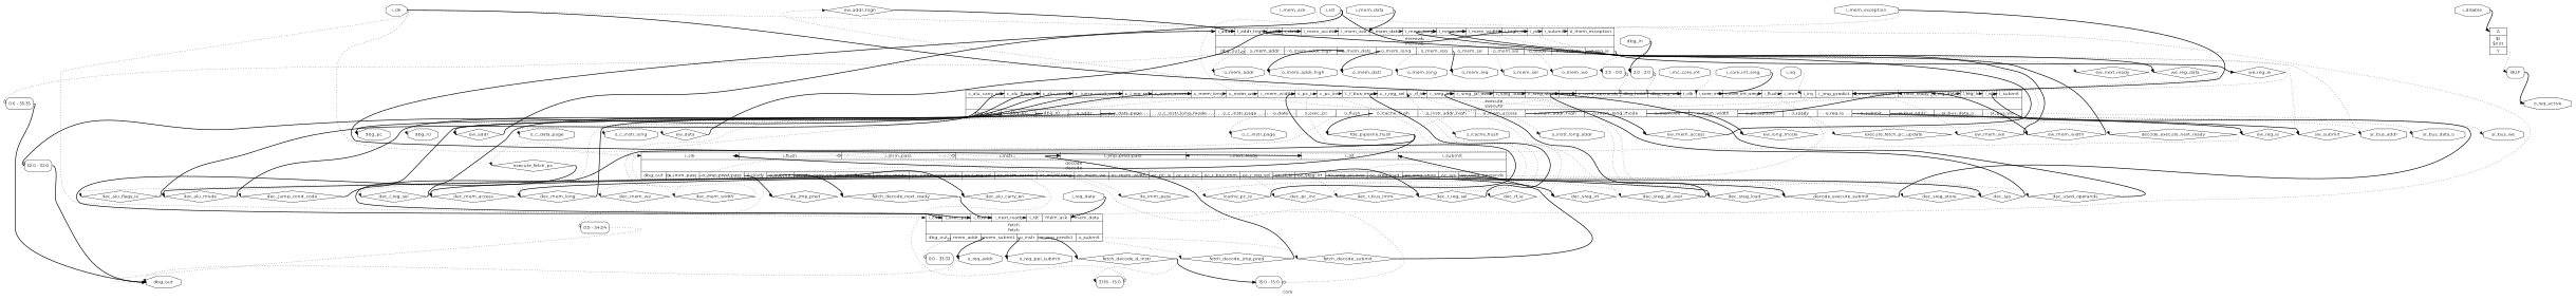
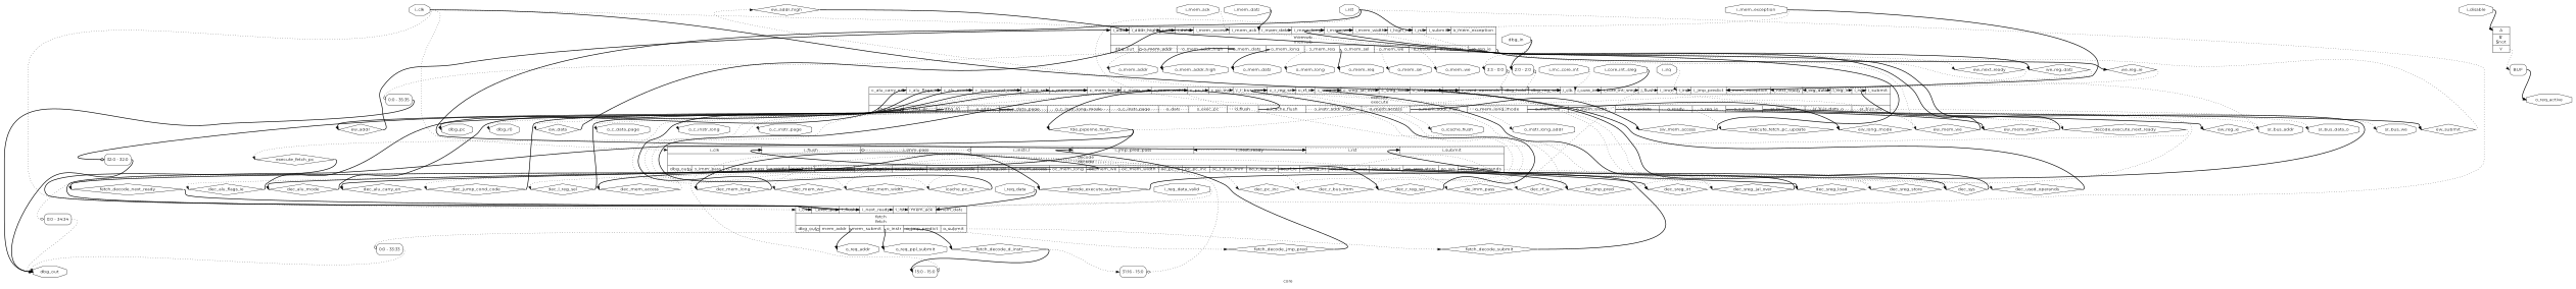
  digraph {
    fontname=Montserrat
    label=core
    rankdir=TB
    remincross=true
    node [color=black fontcolor=black fontname=Montserrat shape=diamond]
    edge [color=black fontname=Montserrat headport=w style=dotted tailport=e]
    n1 [label=ew_addr_high]
    n2 [label="{{<p78> i_addr|<p79> i_addr_high|<p77> i_clk|<p80> i_data|<p81> i_mem_access|<p62> i_mem_ack|<p65> i_mem_data|<p82> i_mem_long|<p83> i_mem_we|<p84> i_mem_width|<p85> i_high_ie|<p76> i_rst|<p86> i_submit|<p87> o_mem_exception}|memwb\nmemwb|{<p46> dbg_out|<p67> o_mem_addr|<p59> o_mem_addr_high|<p66> o_mem_data|<p60> o_mem_long|<p64> o_mem_req|<p61> o_mem_sel|<p63> o_mem_we|<p88> o_ready|<p89> o_reg_data|<p90> o_reg_ie}}" shape=record color="" fontcolor=""]
    n3 [label=ew_next_ready]
    n4 [label=we_reg_data]
    n5 [label=we_reg_ie]
    n6 [label=o_mem_addr_high shape=octagon]
    n7 [label=o_mem_long shape=octagon]
    n8 [label=o_mem_sel shape=octagon]
    n9 [label=o_mem_we shape=octagon]
    n10 [label=o_mem_req shape=octagon]
    n11 [label=o_mem_data shape=octagon]
    n12 [label=o_mem_addr shape=octagon]
    n13 [label="<s0> 0:0 - 35:35 " shape=record style=rounded color="" fontcolor=""]
    n14 [label=ew_long_mode]
    n15 [label="{{<p92> c_alu_carry_en|<p93> c_alu_flags_ie|<p94> c_alu_mode|<p95> c_jump_cond_code|<p96> c_l_reg_sel|<p97> c_mem_access|<p98> c_mem_long|<p99> c_mem_we|<p100> c_mem_width|<p101> c_pc_ie|<p102> c_pc_inc|<p103> c_r_bus_imm|<p104> c_r_reg_sel|<p105> c_rf_ie|<p106> c_sreg_irt|<p107> c_sreg_jal_over|<p108> c_sreg_load|<p109> c_sreg_store|<p110> c_sys|<p111> c_used_operands|<p112> dbg_hold|<p113> dbg_reg_sel|<p77> i_clk|<p114> i_core_int|<p49> i_core_int_sreg|<p115> i_flush|<p116> i_imm|<p58> i_irq|<p117> i_jmp_predict|<p51> i_mem_exception|<p118> i_next_ready|<p119> i_reg_data|<p85> i_reg_ie|<p76> i_rst|<p86> i_submit}|execute\nexecute|{<p46> dbg_out|<p68> dbg_pc|<p69> dbg_r0|<p120> o_addr|<p56> o_c_data_page|<p121> o_c_instr_long_mode|<p57> o_c_instr_page|<p122> o_data|<p123> o_exec_pc|<p124> o_flush|<p52> o_icache_flush|<p125> o_instr_addr_high|<p126> o_mem_access|<p59> o_mem_addr_high|<p127> o_mem_long_mode|<p63> o_mem_we|<p128> o_mem_width|<p129> o_pc_update|<p88> o_ready|<p90> o_reg_ie|<p130> o_submit|<p55> sr_bus_addr|<p54> sr_bus_data_o|<p53> sr_bus_we}}" shape=record color="" fontcolor=""]
    n16 [label=ew_submit]
    n17 [label=ew_mem_width]
    n18 [label=ew_mem_we]
    n19 [label=ew_mem_access]
    n20 [label=ew_reg_ie]
    n21 [label=ew_addr]
    n22 [label=ew_data]
    n23 [label=decode_execute_next_ready]
    n24 [label=fde_pipeline_flush]
    n25 [label=execute_fetch_pc]
    n26 [label=execute_fetch_pc_update]
    n27 [label=o_instr_long_addr shape=octagon]
    n28 [label=o_c_instr_long shape=octagon]
    n29 [label=o_icache_flush shape=octagon]
    n30 [label=sr_bus_we shape=octagon]
    n31 [label=sr_bus_data_o shape=octagon]
    n32 [label=sr_bus_addr shape=octagon]
    n33 [label=o_c_data_page shape=octagon]
    n34 [label=o_c_instr_page shape=octagon]
    n35 [label=dbg_pc shape=octagon]
    n36 [label=dbg_r0 shape=octagon]
    n37 [label="<s0> 32:0 - 32:0 " shape=record style=rounded color="" fontcolor=""]
    n38 [label=dec_mem_long]
    n39 [label=dec_sys]
    n40 [label=dec_sreg_irt]
    n41 [label=dec_sreg_jal_over]
    n42 [label=dec_sreg_store]
    n43 [label=dec_sreg_load]
    n44 [label=dec_used_operands]
    n45 [label=dec_mem_width]
    n46 [label=dec_mem_we]
    n47 [label=dec_mem_access]
    n48 [label=dec_jump_cond_code]
    n49 [label=dec_rf_ie]
    n50 [label=dec_r_reg_sel]
    n51 [label=dec_l_reg_sel]
    n52 [label=dec_alu_flags_ie]
    n53 [label=dec_alu_carry_en]
    n54 [label=dec_alu_mode]
    n55 [label=dec_r_bus_imm]
    n56 [label=icache_pc_ie]
    n57 [label=dec_pc_inc]
    n58 [label=de_jmp_pred]
    n59 [label=de_imm_pass]
    n60 [label=decode_execute_submit]
    n61 [label="{{<p77> i_clk|<p115> i_flush|<p132> i_imm_pass|<p133> i_instr_l|<p134> i_jmp_pred_pass|<p118> i_next_ready|<p76> i_rst|<p86> i_submit}|decode\ndecode|{<p46> dbg_out|<p135> o_imm_pass|<p136> o_jmp_pred_pass|<p88> o_ready|<p130> o_submit|<p137> oc_alu_carry_en|<p138> oc_alu_flags_ie|<p139> oc_alu_mode|<p140> oc_jump_cond_code|<p141> oc_l_reg_sel|<p142> oc_mem_access|<p143> oc_mem_long|<p144> oc_mem_we|<p145> oc_mem_width|<p146> oc_pc_ie|<p147> oc_pc_inc|<p148> oc_r_bus_imm|<p149> oc_r_reg_sel|<p150> oc_rf_ie|<p151> oc_sreg_irt|<p152> oc_sreg_jal_over|<p153> oc_sreg_load|<p154> oc_sreg_store|<p155> oc_sys|<p156> oc_used_operands}}" shape=record color="" fontcolor=""]
    n62 [label=fetch_decode_next_ready]
    n63 [label="<s0> 0:0 - 34:34 " shape=record style=rounded color="" fontcolor=""]
    n64 [label="{{<p77> i_clk|<p161> i_exec_pc|<p115> i_flush|<p118> i_next_ready|<p76> i_rst|<p162> mem_ack|<p163> mem_data}|fetch\nfetch|{<p46> dbg_out|<p164> mem_addr|<p165> mem_submit|<p166> o_instr|<p167> o_jmp_predict|<p130> o_submit}}" shape=record color="" fontcolor=""]
    n65 [label=fetch_decode_jmp_pred]
    n66 [label=fetch_decode_d_instr]
    n67 [label=fetch_decode_submit]
    n68 [label=o_req_ppl_submit shape=octagon]
    n69 [label=o_req_addr shape=octagon]
    n70 [label="<s0> 0:0 - 33:33 " shape=record style=rounded color="" fontcolor=""]
    n71 [label="<s0> 31:16 - 15:0 " shape=record style=rounded color="" fontcolor=""]
    n72 [label="<s0> 15:0 - 15:0 " shape=record style=rounded color="" fontcolor=""]
    n73 [label=dbg_in shape=octagon]
    n74 [label="<s0> 3:3 - 0:0 " shape=record style=rounded color="" fontcolor=""]
    n75 [label="<s0> 2:0 - 2:0 " shape=record style=rounded color="" fontcolor=""]
    n76 [label=dbg_out shape=octagon]
    n77 [label=i_core_int_sreg shape=octagon]
    n78 [label=i_mc_core_int shape=octagon]
    n79 [label=i_mem_exception shape=octagon]
    n80 [label=i_irq shape=octagon]
    n81 [label=i_mem_ack shape=octagon]
    n82 [label=i_mem_data shape=octagon]
+   n83 [label=i_req_data_valid shape=octagon]
    n84 [label=i_req_data shape=octagon]
    n85 [label=o_req_active shape=octagon]
    n86 [label=i_disable shape=octagon]
    n87 [label="{{<p158> A}|$1\n$not|{<p159> Y}}" shape=record color="" fontcolor=""]
    n88 [label=BUF shape=box style=rounded color="" fontcolor=""]
    n89 [label=i_rst shape=octagon]
    n90 [label=i_clk shape=octagon]
    n1 -> n2 [headport="p79:w" style=bold]
    n2 -> n3 [tailport="p88:e"]
    n2 -> n4 [style=bold tailport="p89:e"]
    n2 -> n5 [style=bold tailport="p90:e"]
    n2 -> n6 [style=bold tailport="p59:e"]
    n2 -> n7 [tailport="p60:e"]
    n2 -> n8 [tailport="p61:e"]
    n2 -> n9 [tailport="p63:e"]
    n2 -> n10 [style=bold tailport="p64:e"]
    n2 -> n11 [style=bold tailport="p66:e"]
    n2 -> n12 [tailport="p67:e"]
    n2 -> n13 [arrowhead=odiamond arrowtail=odiamond dir=both tailport="p46:e"]
    n3 -> n15 [headport="p118:w"]
    n4 -> n15 [headport="p119:w"]
    n5 -> n15 [headport="p85:w"]
    n13 -> n76 [style=bold tailport="s0:e"]
    n14 -> n2 [headport="p82:w"]
    n15 -> n1 [tailport="p59:e"]
    n15 -> n14 [style=bold tailport="p127:e"]
    n15 -> n16 [style=bold tailport="p130:e"]
    n15 -> n17 [style=bold tailport="p128:e"]
    n15 -> n18 [tailport="p63:e"]
    n15 -> n19 [style=bold tailport="p126:e"]
    n15 -> n20 [style=bold tailport="p90:e"]
    n15 -> n21 [style=bold tailport="p120:e"]
    n15 -> n22 [tailport="p122:e"]
    n15 -> n23 [tailport="p88:e"]
    n15 -> n24 [style=bold tailport="p124:e"]
    n15 -> n25 [tailport="p123:e"]
    n15 -> n26 [tailport="p129:e"]
    n15 -> n27 [tailport="p125:e"]
    n15 -> n28 [tailport="p121:e"]
    n15 -> n29 [tailport="p52:e"]
    n15 -> n30 [tailport="p53:e"]
    n15 -> n31 [tailport="p54:e"]
    n15 -> n32 [tailport="p55:e"]
    n15 -> n33 [tailport="p56:e"]
    n15 -> n34 [tailport="p57:e"]
    n15 -> n35 [style=bold tailport="p68:e"]
    n15 -> n36 [tailport="p69:e"]
    n15 -> n37 [arrowhead=odiamond arrowtail=odiamond dir=both style=bold tailport="p46:e"]
    n16 -> n2 [headport="p86:w"]
    n17 -> n2 [headport="p84:w" style=bold]
    n18 -> n2 [headport="p83:w" style=bold]
    n19 -> n2 [headport="p81:w" style=bold]
    n20 -> n2 [headport="p85:w"]
    n21 -> n2 [headport="p78:w" style=bold]
    n22 -> n2 [headport="p80:w" style=bold]
    n23 -> n61 [headport="p118:w"]
    n24 -> n15 [headport="p115:w"]
    n24 -> n61 [headport="p115:w" style=bold]
    n24 -> n64 [headport="p115:w" style=bold]
    n25 -> n64 [headport="p161:w" style=bold]
    n37 -> n76 [style=bold tailport="s0:e"]
    n38 -> n15 [headport="p98:w" style=bold]
    n39 -> n15 [headport="p110:w" style=bold]
    n40 -> n15 [headport="p106:w"]
    n41 -> n15 [headport="p107:w" style=bold]
    n42 -> n15 [headport="p109:w"]
    n43 -> n15 [headport="p108:w"]
    n44 -> n15 [headport="p111:w" style=bold]
    n45 -> n15 [headport="p100:w"]
    n46 -> n15 [headport="p99:w"]
    n47 -> n15 [headport="p97:w"]
    n48 -> n15 [headport="p95:w" style=bold]
    n49 -> n15 [headport="p105:w"]
    n50 -> n15 [headport="p104:w" style=bold]
    n51 -> n15 [headport="p96:w" style=bold]
    n52 -> n15 [headport="p93:w" style=bold]
    n54 -> n15 [headport="p94:w" style=bold]
    n55 -> n15 [headport="p103:w"]
    n56 -> n15 [headport="p101:w" style=bold]
    n57 -> n15 [headport="p102:w"]
+   n58 -> n15 [headport="p117:w"]
    n59 -> n15 [headport="p116:w"]
    n60 -> n15 [headport="p86:w" style=bold]
    n61 -> n38 [style=bold tailport="p143:e"]
    n61 -> n39 [style=bold tailport="p155:e"]
    n61 -> n40 [style=bold tailport="p151:e"]
    n61 -> n41 [tailport="p152:e"]
    n61 -> n42 [tailport="p154:e"]
    n61 -> n43 [style=bold tailport="p153:e"]
    n61 -> n44 [tailport="p156:e"]
    n61 -> n45 [tailport="p145:e"]
    n61 -> n46 [tailport="p144:e"]
    n61 -> n47 [style=bold tailport="p142:e"]
    n61 -> n48 [tailport="p140:e"]
    n61 -> n49 [tailport="p150:e"]
    n61 -> n50 [style=bold tailport="p149:e"]
    n61 -> n51 [tailport="p141:e"]
    n61 -> n52 [tailport="p138:e"]
    n61 -> n53 [style=bold tailport="p137:e"]
    n61 -> n54 [style=bold tailport="p139:e"]
    n61 -> n55 [tailport="p148:e"]
    n61 -> n56 [tailport="p146:e"]
    n61 -> n57 [tailport="p147:e"]
    n61 -> n58 [style=bold tailport="p136:e"]
    n61 -> n59 [tailport="p135:e"]
    n61 -> n60 [style=bold tailport="p130:e"]
    n61 -> n62 [style=bold tailport="p88:e"]
    n61 -> n63 [arrowhead=odiamond arrowtail=odiamond dir=both tailport="p46:e"]
    n62 -> n64 [headport="p118:w" style=bold]
    n63 -> n76 [tailport="s0:e"]
    n64 -> n65 [tailport="p167:e"]
    n64 -> n66 [style=bold tailport="p166:e"]
    n64 -> n67 [tailport="p130:e"]
    n64 -> n68 [style=bold tailport="p165:e"]
    n64 -> n69 [style=bold tailport="p164:e"]
    n64 -> n70 [arrowhead=odiamond arrowtail=odiamond dir=both tailport="p46:e"]
    n65 -> n61 [headport="p134:w" style=bold]
    n66 -> n71 [headport="s0:w"]
    n66 -> n72 [headport="s0:w" style=bold]
    n67 -> n61 [headport="p86:w" style=bold]
    n70 -> n76 [tailport="s0:e"]
    n71 -> n61 [arrowhead=odiamond arrowtail=odiamond dir=both headport="p132:w"]
    n72 -> n61 [arrowhead=odiamond arrowtail=odiamond dir=both headport="p133:w"]
    n73 -> n74 [headport="s0:w"]
    n73 -> n75 [headport="s0:w" style=bold]
    n74 -> n15 [arrowhead=odiamond arrowtail=odiamond dir=both headport="p112:w"]
    n75 -> n15 [arrowhead=odiamond arrowtail=odiamond dir=both headport="p113:w"]
    n77 -> n15 [headport="p49:w" style=bold]
    n78 -> n15 [headport="p114:w"]
    n79 -> n2 [headport="p87:w"]
    n79 -> n15 [headport="p51:w" style=bold]
    n80 -> n15 [headport="p58:w"]
    n81 -> n2 [headport="p62:w"]
    n82 -> n2 [headport="p65:w" style=bold]
+   n83 -> n64 [headport="p162:w"]
    n84 -> n64 [headport="p163:w" style=bold]
    n86 -> n87 [headport="p158:w" style=bold]
    n87 -> n88 [headport="w:w" tailport="p159:e"]
    n88 -> n85 [style=bold tailport="e:e"]
    n89 -> n2 [headport="p76:w" style=bold]
    n89 -> n15 [headport="p76:w"]
    n89 -> n61 [headport="p76:w" style=bold]
    n89 -> n64 [headport="p76:w"]
    n90 -> n2 [headport="p77:w"]
    n90 -> n15 [headport="p77:w" style=bold]
    n90 -> n61 [headport="p77:w"]
    n90 -> n64 [headport="p77:w"]
  }
